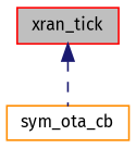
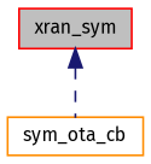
  digraph {
    rankdir=TB
    fontname="Fira Sans"
    node [fontname="Fira Sans" fontsize=10 shape=record style=filled]
-   n1 [color=red fillcolor=grey75 fontcolor=black height=0.2 label=xran_tick width=0.4]
+   n1 [color=red fillcolor=grey75 fontcolor=black height=0.2 label=xran_sym width=0.4]
    n2 [color=darkorange fillcolor=white height=0.2 label=sym_ota_cb width=0.4]
    n1 -> n2 [color=midnightblue dir=back fontname="Fira Sans" fontsize=10 labelfontname=Helvetica labelfontsize=10 style=dashed]
  }
